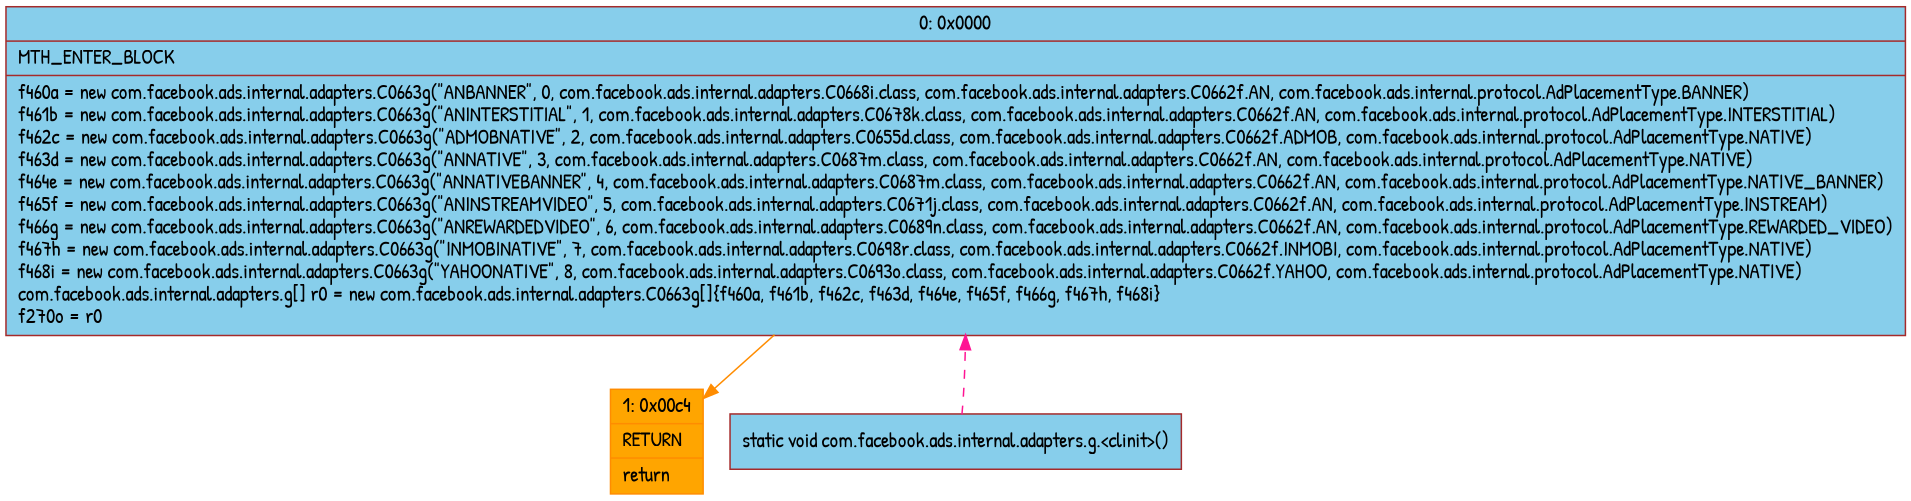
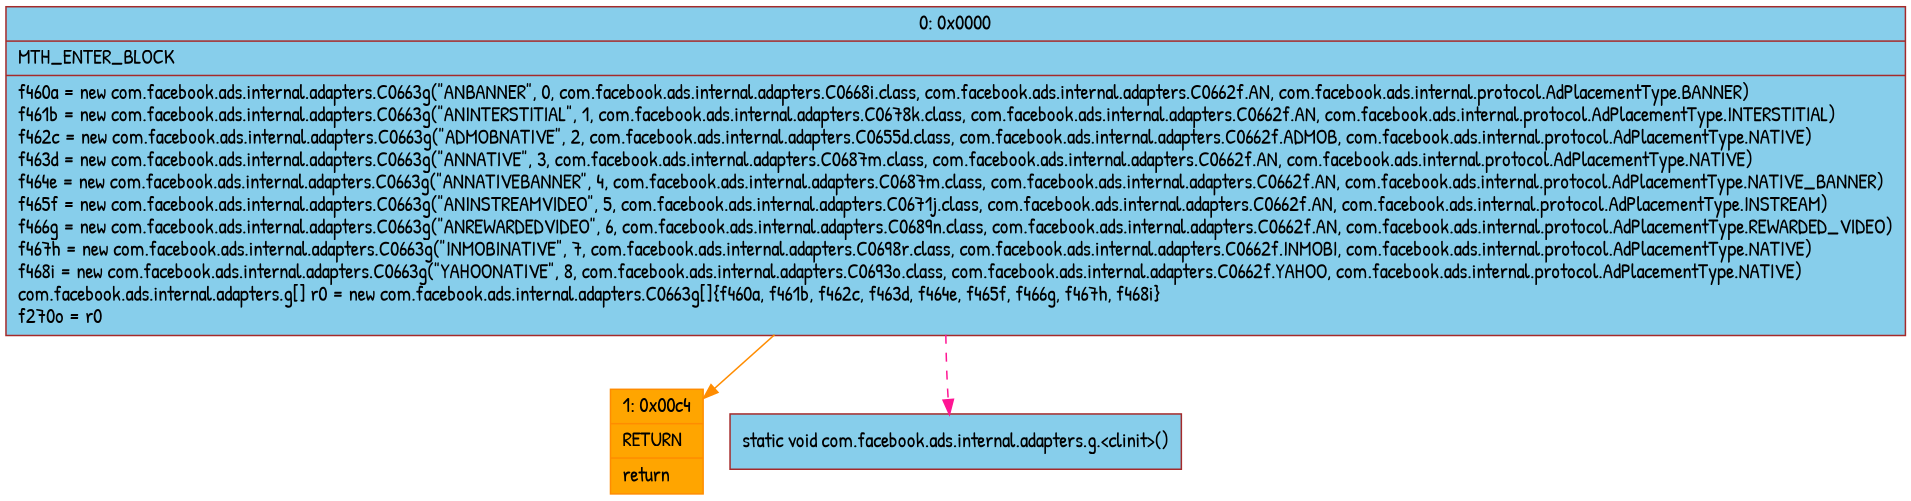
  digraph {
    fontname="Patrick Hand"
    node [color=brown fillcolor=skyblue fontname="Patrick Hand" shape=record style=filled]
    edge [fontname="Patrick Hand"]
    n1 [label="{0\:\ 0x0000|MTH_ENTER_BLOCK\l|f460a = new com.facebook.ads.internal.adapters.C0663g(\"ANBANNER\", 0, com.facebook.ads.internal.adapters.C0668i.class, com.facebook.ads.internal.adapters.C0662f.AN, com.facebook.ads.internal.protocol.AdPlacementType.BANNER)\lf461b = new com.facebook.ads.internal.adapters.C0663g(\"ANINTERSTITIAL\", 1, com.facebook.ads.internal.adapters.C0678k.class, com.facebook.ads.internal.adapters.C0662f.AN, com.facebook.ads.internal.protocol.AdPlacementType.INTERSTITIAL)\lf462c = new com.facebook.ads.internal.adapters.C0663g(\"ADMOBNATIVE\", 2, com.facebook.ads.internal.adapters.C0655d.class, com.facebook.ads.internal.adapters.C0662f.ADMOB, com.facebook.ads.internal.protocol.AdPlacementType.NATIVE)\lf463d = new com.facebook.ads.internal.adapters.C0663g(\"ANNATIVE\", 3, com.facebook.ads.internal.adapters.C0687m.class, com.facebook.ads.internal.adapters.C0662f.AN, com.facebook.ads.internal.protocol.AdPlacementType.NATIVE)\lf464e = new com.facebook.ads.internal.adapters.C0663g(\"ANNATIVEBANNER\", 4, com.facebook.ads.internal.adapters.C0687m.class, com.facebook.ads.internal.adapters.C0662f.AN, com.facebook.ads.internal.protocol.AdPlacementType.NATIVE_BANNER)\lf465f = new com.facebook.ads.internal.adapters.C0663g(\"ANINSTREAMVIDEO\", 5, com.facebook.ads.internal.adapters.C0671j.class, com.facebook.ads.internal.adapters.C0662f.AN, com.facebook.ads.internal.protocol.AdPlacementType.INSTREAM)\lf466g = new com.facebook.ads.internal.adapters.C0663g(\"ANREWARDEDVIDEO\", 6, com.facebook.ads.internal.adapters.C0689n.class, com.facebook.ads.internal.adapters.C0662f.AN, com.facebook.ads.internal.protocol.AdPlacementType.REWARDED_VIDEO)\lf467h = new com.facebook.ads.internal.adapters.C0663g(\"INMOBINATIVE\", 7, com.facebook.ads.internal.adapters.C0698r.class, com.facebook.ads.internal.adapters.C0662f.INMOBI, com.facebook.ads.internal.protocol.AdPlacementType.NATIVE)\lf468i = new com.facebook.ads.internal.adapters.C0663g(\"YAHOONATIVE\", 8, com.facebook.ads.internal.adapters.C0693o.class, com.facebook.ads.internal.adapters.C0662f.YAHOO, com.facebook.ads.internal.protocol.AdPlacementType.NATIVE)\lcom.facebook.ads.internal.adapters.g[] r0 = new com.facebook.ads.internal.adapters.C0663g[]\{f460a, f461b, f462c, f463d, f464e, f465f, f466g, f467h, f468i\}\lf270o = r0\l}"]
    n2 [color=darkorange fillcolor=orange label="{1\:\ 0x00c4|RETURN\l|return\l}"]
    n3 [label="{static void com.facebook.ads.internal.adapters.g.\<clinit\>() }"]
    n1 -> n2 [color=darkorange style=solid]
-   n3 -> n1 [color=deeppink style=dashed]
+   n1 -> n3 [color=deeppink style=dashed]
  }
